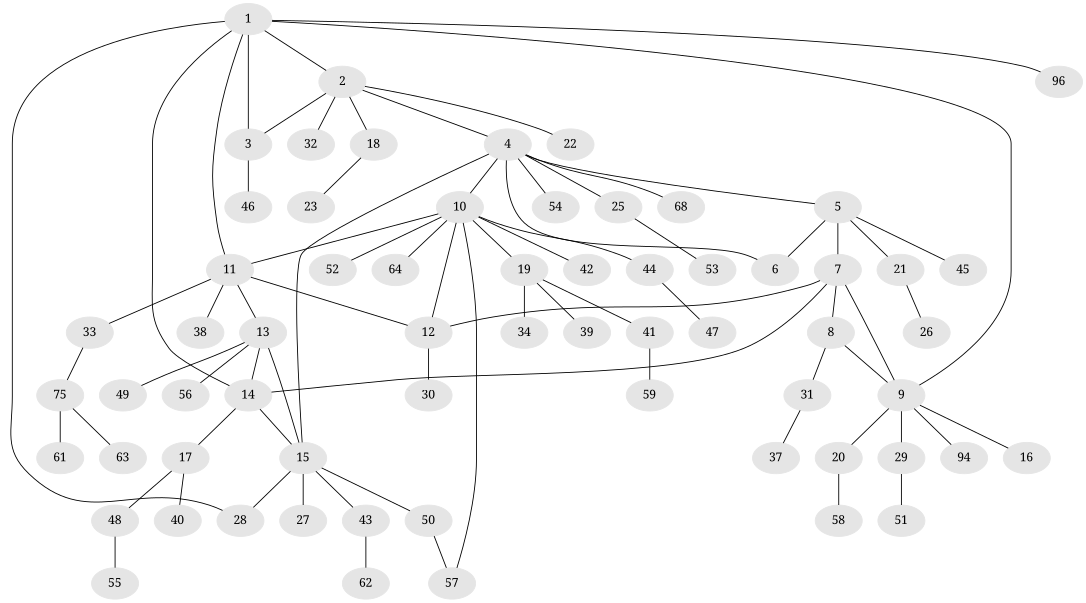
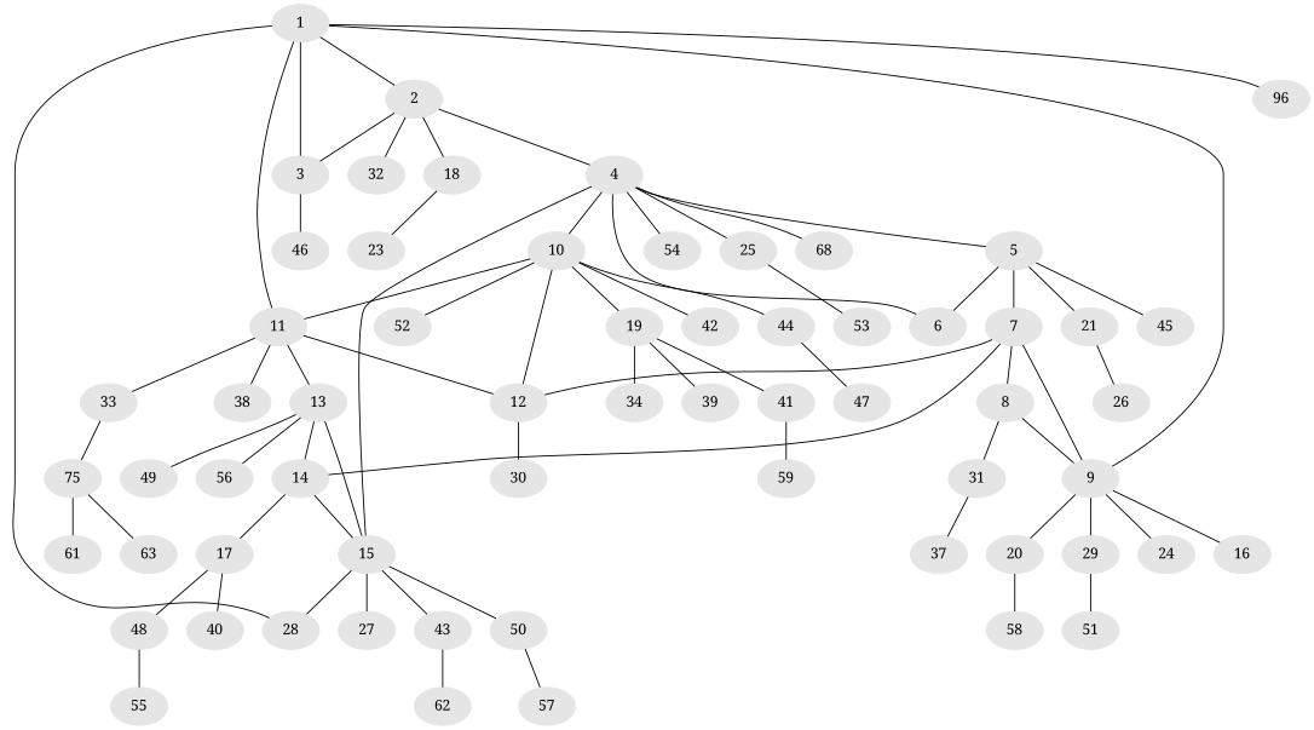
  graph {
    fontname="Noto Serif"
    node [color=gray90 fontname="Noto Serif" style=filled]
    edge [fontname="Noto Serif"]
    1
    2
    3
    9
    11
    14
    28
    n8 [label=96]
    4
    18
-   22
    32
    46
    16
    20
-   24 [label=94]
+   24
    29
    12
    13
    33
    38
    15
    17
    5
    6
    10
    25
    54
    n29 [label=68]
    23
    7
    21
    45
    19
    42
    44
    52
    57
-   64
    27
    43
    50
    53
    8
    26
    31
    30
    37
    58
    51
    34
    39
    41
    47
    49
    56
    n57 [label=75]
    40
    48
    62
    55
    59
    61
    63
    1 -- 2
    1 -- 3
    1 -- 9
    1 -- 11
-   1 -- 14
    1 -- 28
    1 -- n8
    2 -- 3
    2 -- 4
    2 -- 18
-   2 -- 22
    2 -- 32
    3 -- 46
    9 -- 16
    9 -- 20
    9 -- 24
    9 -- 29
    11 -- 12
    11 -- 13
    11 -- 33
    11 -- 38
    14 -- 15
    14 -- 17
    4 -- 15
    4 -- 5
    4 -- 6
    4 -- 10
    4 -- 25
    4 -- 54
    4 -- n29
    18 -- 23
    20 -- 58
    29 -- 51
    12 -- 30
    13 -- 14
    13 -- 15
    13 -- 49
    13 -- 56
    33 -- n57
    15 -- 28
    15 -- 27
    15 -- 43
    15 -- 50
    17 -- 40
    17 -- 48
    5 -- 6
    5 -- 7
    5 -- 21
    5 -- 45
    10 -- 11
    10 -- 12
    10 -- 19
    10 -- 42
    10 -- 44
    10 -- 52
-   10 -- 57
-   10 -- 64
    25 -- 53
    7 -- 9
    7 -- 14
    7 -- 12
    7 -- 8
    21 -- 26
    19 -- 34
    19 -- 39
    19 -- 41
    44 -- 47
    43 -- 62
    50 -- 57
    8 -- 9
    8 -- 31
    31 -- 37
    41 -- 59
    n57 -- 61
    n57 -- 63
    48 -- 55
  }
